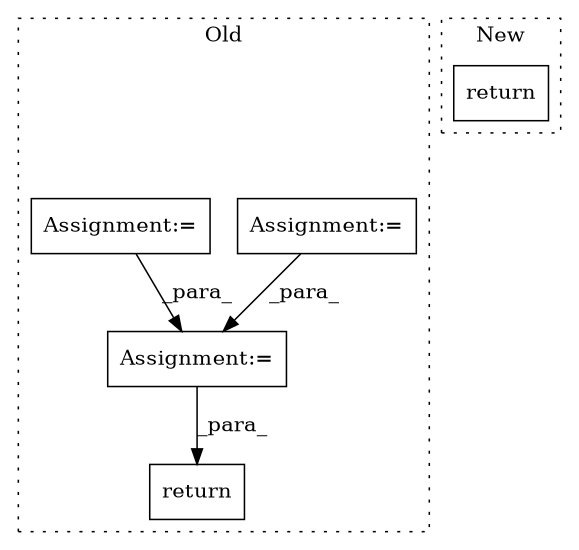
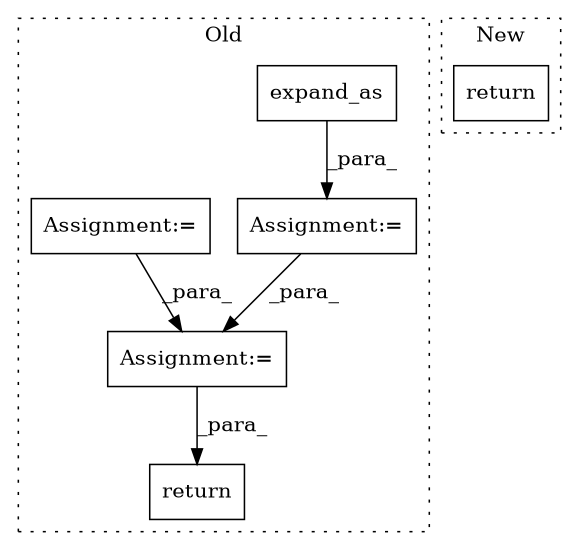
  digraph {
    node [a=7 l=7 shape=box]
+   n1 [a=32 l="10,1" label=expand_as s="17251,17266"]
    n2 [a=41 label=return s=17663]
    n3 [l=1 label="Assignment:=" s=17188]
    n4 [l=1 label="Assignment:=" s=17236]
    n5 [l=12 label="Assignment:=" s=17376]
    n6 [a=41 label=return s=16896]
    subgraph cluster_1 {
      label=Old
      style=dotted
+     n1
      n2
      n3
      n4
      n5
    }
    subgraph cluster_2 {
      label=New
      style=dotted
      n6
    }
+   n1 -> n4 [label=_para_]
    n3 -> n5 [label=_para_]
    n4 -> n5 [label=_para_]
    n5 -> n2 [label=_para_]
  }
